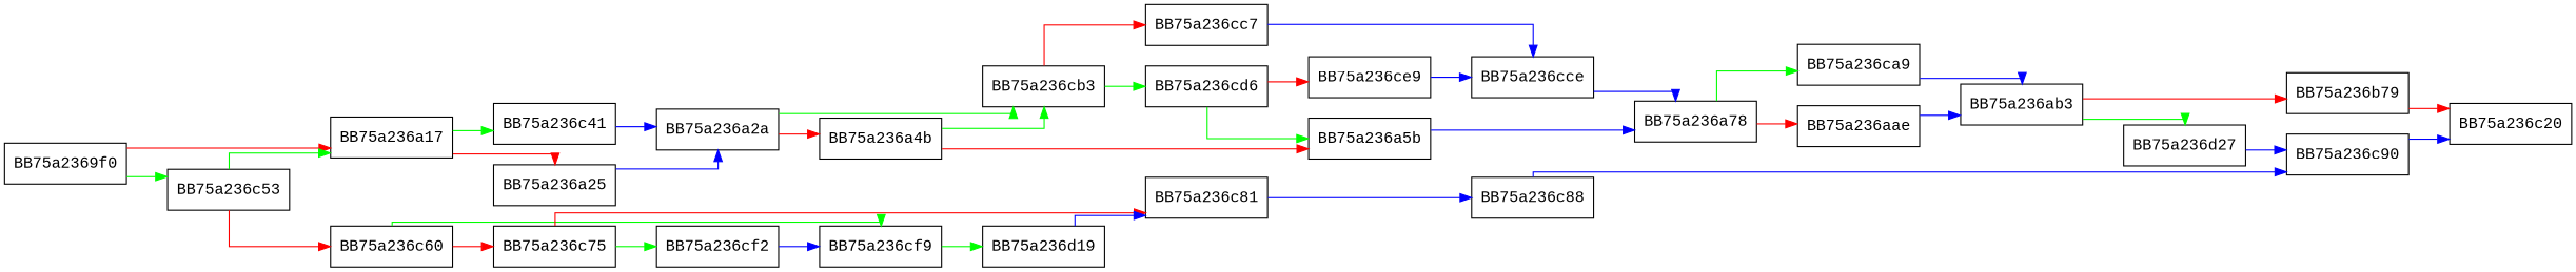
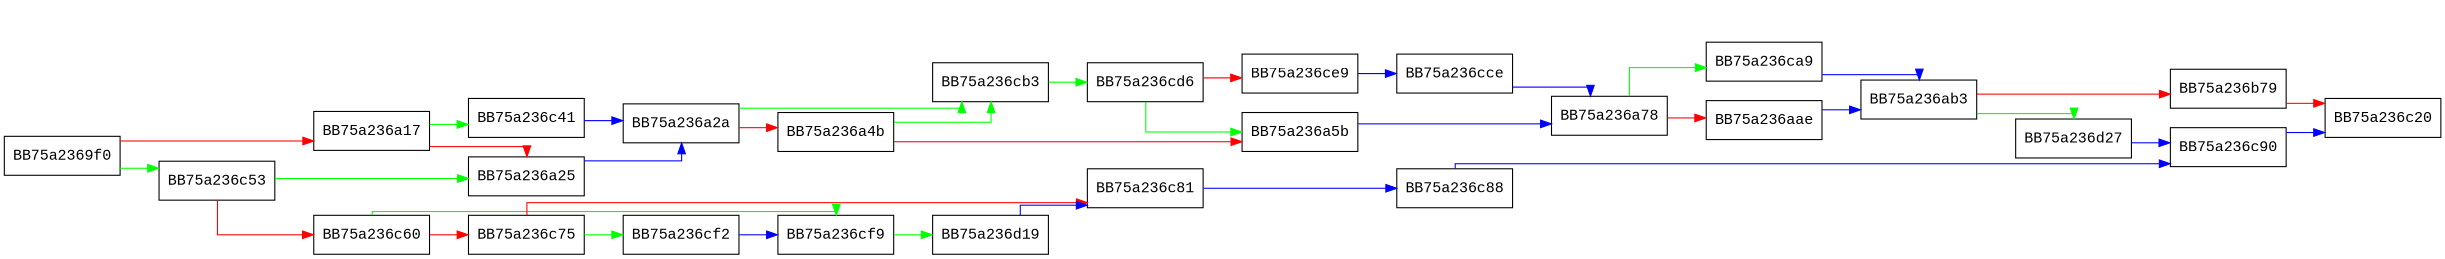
  digraph {
    fontname="Liberation Mono"
    rankdir=LR
    splines=ortho
    node [fontname="Liberation Mono" shape=box]
    edge [color=blue fontname="Liberation Mono"]
    BB75a2369f0
    BB75a236c53
    BB75a236a17
    BB75a236c60
    BB75a236c41
    BB75a236a25
    BB75a236cf9
    BB75a236c75
    BB75a236a2a
    BB75a236cb3
    BB75a236a4b
    BB75a236cd6
-   BB75a236cc7
    BB75a236a5b
    BB75a236ce9
    BB75a236cce
    BB75a236a78
    BB75a236ca9
    BB75a236aae
    BB75a236ab3
    BB75a236d27
    BB75a236b79
    BB75a236c90
    BB75a236c20
    BB75a236d19
    BB75a236cf2
    BB75a236c81
    BB75a236c88
    BB75a2369f0 -> BB75a236c53 [color=green]
    BB75a2369f0 -> BB75a236a17 [color=red]
-   BB75a236c53 -> BB75a236a17 [color=green]
+   BB75a236c53 -> BB75a236a25 [color=green]
    BB75a236c53 -> BB75a236c60 [color=red]
    BB75a236a17 -> BB75a236c41 [color=green]
    BB75a236a17 -> BB75a236a25 [color=red]
    BB75a236c60 -> BB75a236cf9 [color=green]
    BB75a236c60 -> BB75a236c75 [color=red]
    BB75a236c41 -> BB75a236a2a
    BB75a236a25 -> BB75a236a2a
    BB75a236cf9 -> BB75a236d19 [color=green]
    BB75a236c75 -> BB75a236cf2 [color=green]
    BB75a236c75 -> BB75a236c81 [color=red]
    BB75a236a2a -> BB75a236cb3 [color=green]
    BB75a236a2a -> BB75a236a4b [color=red]
    BB75a236cb3 -> BB75a236cd6 [color=green]
-   BB75a236cb3 -> BB75a236cc7 [color=red]
    BB75a236a4b -> BB75a236cb3 [color=green]
    BB75a236a4b -> BB75a236a5b [color=red]
    BB75a236cd6 -> BB75a236a5b [color=green]
    BB75a236cd6 -> BB75a236ce9 [color=red]
-   BB75a236cc7 -> BB75a236cce
    BB75a236a5b -> BB75a236a78
    BB75a236ce9 -> BB75a236cce
    BB75a236cce -> BB75a236a78
    BB75a236a78 -> BB75a236ca9 [color=green]
    BB75a236a78 -> BB75a236aae [color=red]
    BB75a236ca9 -> BB75a236ab3
    BB75a236aae -> BB75a236ab3
    BB75a236ab3 -> BB75a236d27 [color=green]
    BB75a236ab3 -> BB75a236b79 [color=red]
    BB75a236d27 -> BB75a236c90
    BB75a236b79 -> BB75a236c20 [color=red]
    BB75a236c90 -> BB75a236c20
    BB75a236d19 -> BB75a236c81
    BB75a236cf2 -> BB75a236cf9
    BB75a236c81 -> BB75a236c88
    BB75a236c88 -> BB75a236c90
  }
